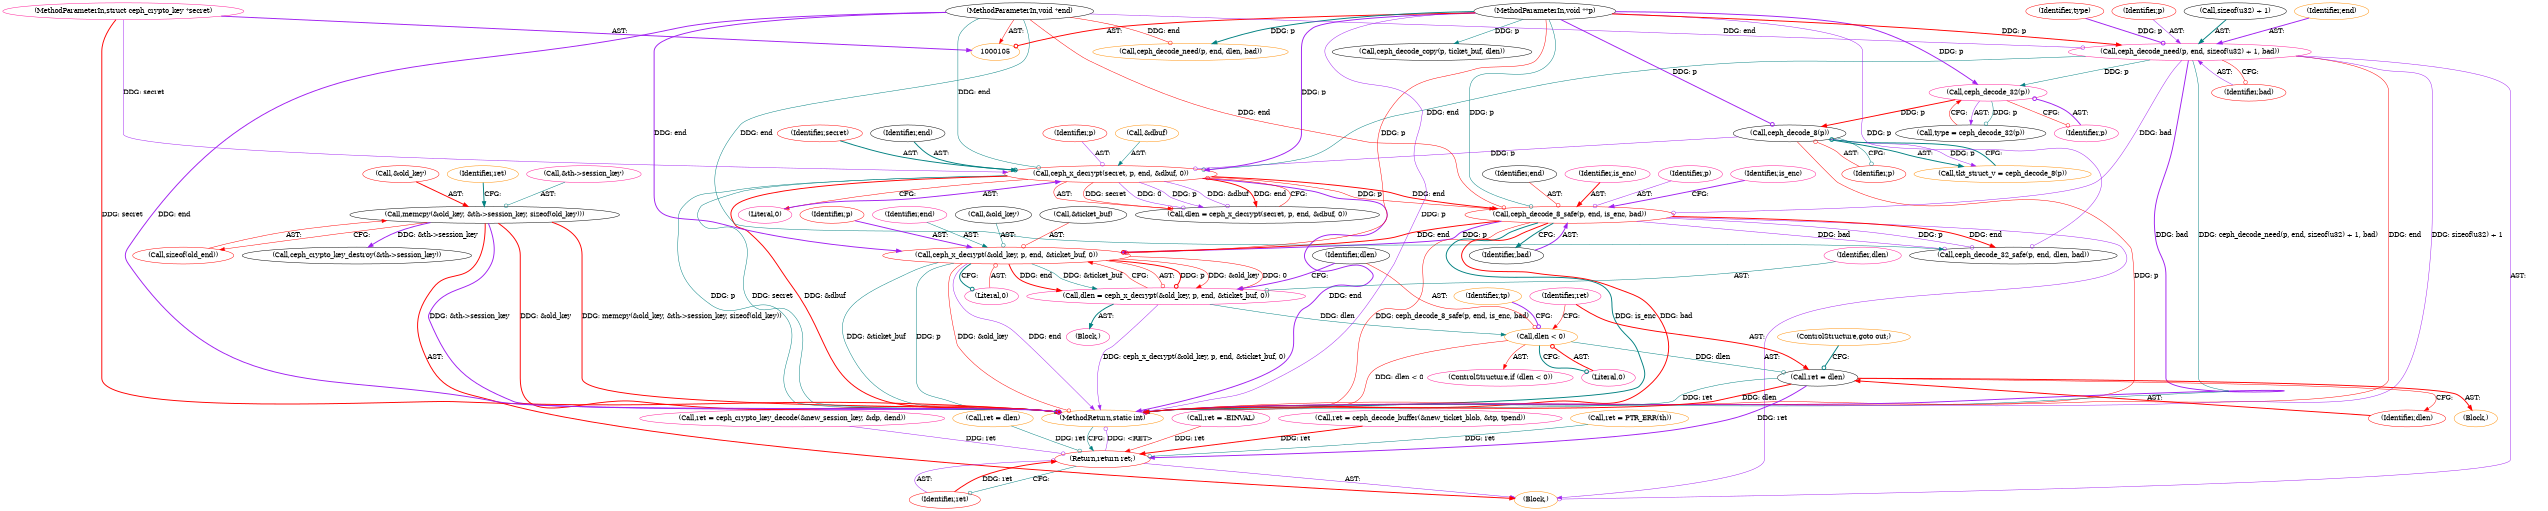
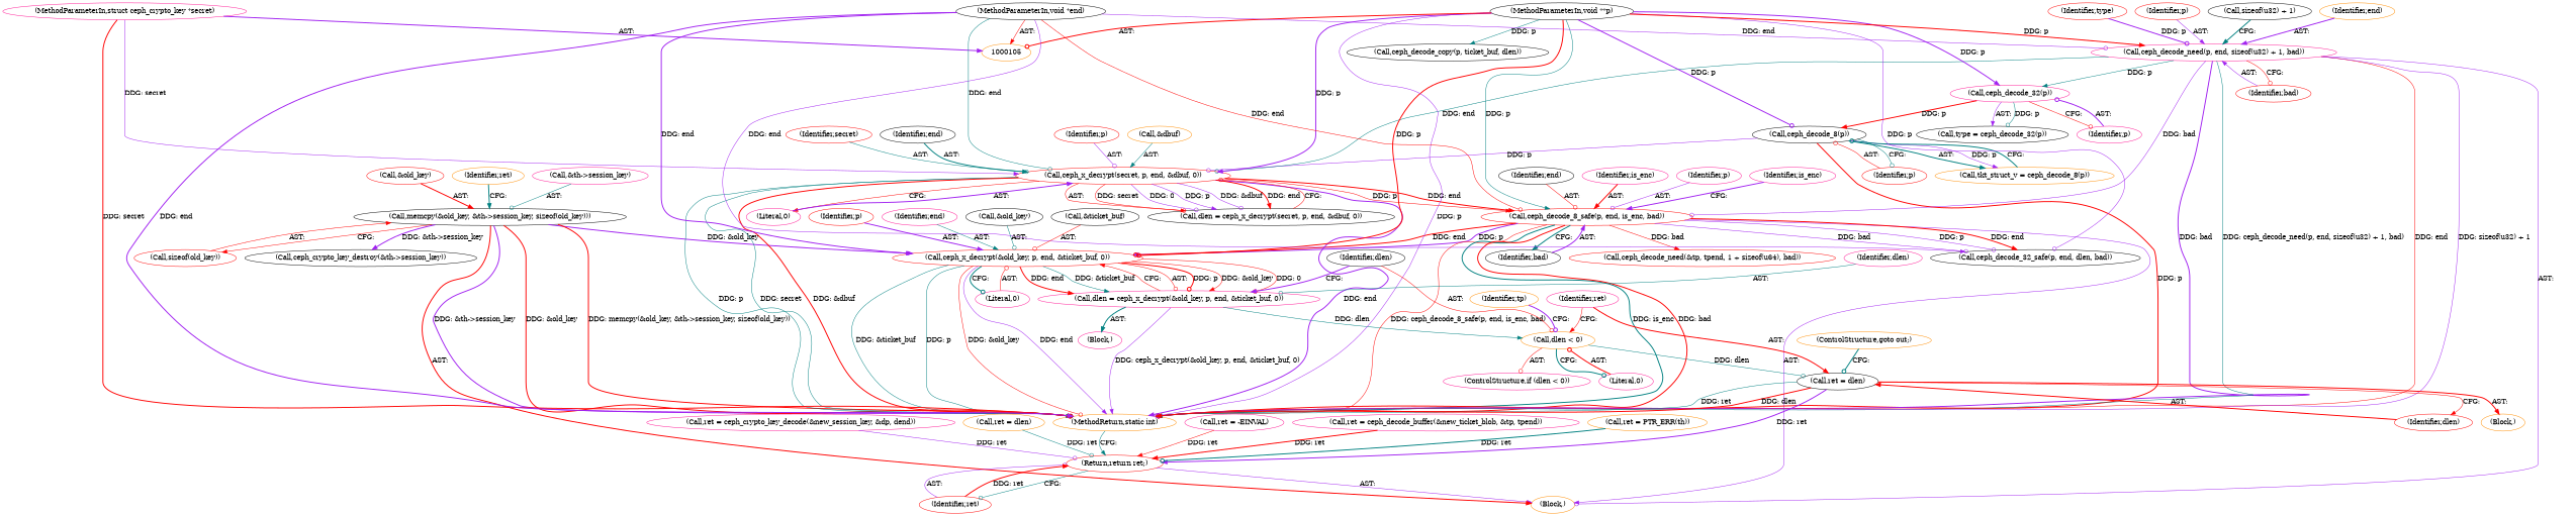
  digraph {
    node [color=deeppink]
    edge [arrowhead=normal color=red style=solid]
    n1 [color=red label="(Call,ceph_x_decrypt(&old_key, p, end, &ticket_buf, 0))"]
    n2 [label="(Call,dlen = ceph_x_decrypt(&old_key, p, end, &ticket_buf, 0))"]
    n3 [color=darkorange label="(MethodReturn,static int)"]
    n4 [label="(Literal,0)"]
    n5 [color=darkorange label="(Call,dlen < 0)"]
    n6 [label="(Block,)"]
    n7 [color=red label="(Return,return ret;)"]
    n8 [color=black label="(Call,memcpy(&old_key, &th->session_key, sizeof(old_key)))"]
    n9 [color=darkorange label="(Block,)"]
-   n10 [color=red label="(Call,sizeof(old_end))"]
+   n10 [color=red label="(Call,sizeof(old_key))"]
    n11 [color=black label="(Call,ceph_crypto_key_destroy(&th->session_key))"]
    n12 [color=red label="(Call,ceph_decode_8_safe(p, end, is_enc, bad))"]
    n13 [color=black label="(Identifier,bad)"]
+   n14 [color=red label="(Call,ceph_decode_need(&tp, tpend, 1 + sizeof(u64), bad))"]
    n15 [color=black label="(Call,ceph_decode_32_safe(p, end, dlen, bad))"]
    n16 [color=red label="(Call,ceph_x_decrypt(secret, p, end, &dbuf, 0))"]
    n17 [color=black label="(Call,dlen = ceph_x_decrypt(secret, p, end, &dbuf, 0))"]
    n18 [label="(Literal,0)"]
    n19 [label="(MethodParameterIn,struct ceph_crypto_key *secret)"]
    1000105 [color=darkorange]
    n21 [color=black label="(Call,ceph_decode_8(p))"]
    n22 [color=darkorange label="(Call,tkt_struct_v = ceph_decode_8(p))"]
    n23 [color=red label="(Identifier,p)"]
    n24 [label="(Call,ceph_decode_32(p))"]
    n25 [color=black label="(Call,type = ceph_decode_32(p))"]
    n26 [label="(Identifier,p)"]
    n27 [label="(Call,ceph_decode_need(p, end, sizeof(u32) + 1, bad))"]
    n28 [color=red label="(Identifier,bad)"]
    n29 [color=black label="(MethodParameterIn,void **p)"]
-   n30 [color=darkorange label="(Call,ceph_decode_need(p, end, dlen, bad))"]
    n31 [color=black label="(Call,ceph_decode_copy(p, ticket_buf, dlen))"]
    n32 [color=black label="(MethodParameterIn,void *end)"]
    n33 [color=black label="(Call,ret = dlen)"]
    n34 [label="(Literal,0)"]
    n35 [label="(ControlStructure,if (dlen < 0))"]
    n36 [color=red label="(Identifier,dlen)"]
    n37 [color=darkorange label="(Block,)"]
    n38 [color=red label="(Identifier,ret)"]
    n39 [label="(Call,&th->session_key)"]
    n40 [color=black label="(Identifier,end)"]
    n41 [color=black label="(Identifier,end)"]
    n42 [color=red label="(Identifier,p)"]
    n43 [label="(Identifier,end)"]
    n44 [color=darkorange label="(Call,ret = PTR_ERR(th))"]
    n45 [label="(Identifier,is_enc)"]
    n46 [color=black label="(Call,&old_key)"]
    n47 [color=darkorange label="(ControlStructure,goto out;)"]
    n48 [label="(Call,ret = ceph_crypto_key_decode(&new_session_key, &dp, dend))"]
    n49 [color=black label="(Identifier,dlen)"]
    n50 [label="(Identifier,dlen)"]
    n51 [color=red label="(Identifier,p)"]
    n52 [label="(Identifier,p)"]
    n53 [color=darkorange label="(Call,&dbuf)"]
    n54 [color=black label="(Call,sizeof(u32) + 1)"]
    n55 [color=red label="(Identifier,secret)"]
    n56 [label="(Identifier,ret)"]
    n57 [label="(Identifier,is_enc)"]
    n58 [color=red label="(Call,&old_key)"]
    n59 [color=darkorange label="(Call,ret = dlen)"]
    n60 [label="(Call,ret = -EINVAL)"]
    n61 [label="(Call,ret = ceph_decode_buffer(&new_ticket_blob, &tp, tpend))"]
    n62 [color=darkorange label="(Identifier,ret)"]
    n63 [color=darkorange label="(Identifier,end)"]
    n64 [color=red label="(Identifier,type)"]
    n65 [color=darkorange label="(Identifier,tp)"]
    n66 [color=black label="(Call,&ticket_buf)"]
    n67 [color=red label="(Identifier,p)"]
    n1 -> n2 [arrowhead=odot label="AST: "]
    n1 -> n2 [arrowhead=odot label="DDG: p" style=bold]
    n1 -> n2 [label="DDG: &old_key"]
    n1 -> n2 [arrowhead=odot label="DDG: 0"]
    n1 -> n2 [label="DDG: end" style=bold]
    n1 -> n2 [color=teal label="DDG: &ticket_buf"]
    n1 -> n3 [color=purple label="DDG: end"]
    n1 -> n3 [color=teal label="DDG: &ticket_buf"]
    n1 -> n3 [color=teal label="DDG: p"]
    n1 -> n3 [arrowhead=odot label="DDG: &old_key"]
    n1 -> n4 [arrowhead=odot color=teal label="CFG: " style=bold]
    n2 -> n1 [label="CFG: "]
    n2 -> n3 [color=purple label="DDG: ceph_x_decrypt(&old_key, p, end, &ticket_buf, 0)"]
    n2 -> n5 [color=teal label="DDG: dlen"]
    n2 -> n6 [color=teal label="AST: " style=bold]
    n3 -> n7 [color=teal label="CFG: "]
    n4 -> n1 [arrowhead=odot label="AST: "]
-   n5 -> n3 [arrowhead=odot label="DDG: dlen < 0"]
    n5 -> n33 [arrowhead=odot color=teal label="DDG: dlen"]
    n5 -> n34 [arrowhead=odot color=teal label="CFG: " style=bold]
-   n5 -> n35 [label="AST: "]
-   n7 -> n3 [arrowhead=odot color=purple label="DDG: <RET>"]
+   n5 -> n35 [arrowhead=odot label="AST: "]
    n7 -> n9 [color=purple label="AST: "]
    n7 -> n38 [arrowhead=odot color=teal label="CFG: "]
+   n8 -> n1 [color=purple label="DDG: &old_key" style=bold]
    n8 -> n3 [label="DDG: memcpy(&old_key, &th->session_key, sizeof(old_key))" style=bold]
    n8 -> n3 [color=purple label="DDG: &th->session_key" style=bold]
    n8 -> n3 [arrowhead=odot label="DDG: &old_key" style=bold]
    n8 -> n9 [label="AST: " style=bold]
    n8 -> n10 [label="CFG: "]
    n8 -> n11 [color=purple label="DDG: &th->session_key" style=bold]
    n10 -> n8 [label="AST: "]
    n12 -> n1 [color=purple label="DDG: p" style=bold]
    n12 -> n1 [arrowhead=odot label="DDG: end" style=bold]
    n12 -> n3 [arrowhead=odot label="DDG: ceph_decode_8_safe(p, end, is_enc, bad)"]
    n12 -> n3 [color=teal label="DDG: is_enc" style=bold]
    n12 -> n3 [arrowhead=odot label="DDG: bad" style=bold]
    n12 -> n9 [color=purple label="AST: "]
    n12 -> n13 [color=teal label="CFG: " style=bold]
+   n12 -> n14 [label="DDG: bad"]
    n12 -> n15 [arrowhead=odot color=purple label="DDG: p"]
    n12 -> n15 [label="DDG: end" style=bold]
    n12 -> n15 [arrowhead=odot color=purple label="DDG: bad"]
    n13 -> n12 [color=purple label="AST: " style=bold]
    n16 -> n3 [arrowhead=odot color=teal label="DDG: p"]
    n16 -> n3 [arrowhead=odot color=teal label="DDG: secret"]
    n16 -> n3 [arrowhead=odot label="DDG: &dbuf" style=bold]
    n16 -> n3 [color=purple label="DDG: end" style=bold]
    n16 -> n12 [label="DDG: p"]
    n16 -> n12 [label="DDG: end" style=bold]
    n16 -> n17 [arrowhead=odot label="AST: "]
    n16 -> n17 [label="DDG: secret"]
    n16 -> n17 [arrowhead=odot color=purple label="DDG: 0"]
    n16 -> n17 [color=purple label="DDG: p"]
    n16 -> n17 [arrowhead=odot color=purple label="DDG: &dbuf"]
    n16 -> n17 [label="DDG: end" style=bold]
    n16 -> n18 [label="CFG: "]
    n17 -> n16 [arrowhead=odot label="CFG: "]
    n18 -> n16 [color=purple label="AST: " style=bold]
    n19 -> n3 [label="DDG: secret" style=bold]
    n19 -> n16 [color=purple label="DDG: secret"]
    n19 -> 1000105 [color=purple label="AST: " style=bold]
-   n21 -> n3 [arrowhead=odot label="DDG: p"]
+   n21 -> n3 [arrowhead=odot label="DDG: p" style=bold]
    n21 -> n16 [arrowhead=odot color=purple label="DDG: p"]
    n21 -> n22 [color=teal label="AST: " style=bold]
    n21 -> n22 [color=purple label="DDG: p"]
    n21 -> n23 [arrowhead=odot color=teal label="CFG: "]
    n22 -> n21 [arrowhead=odot color=teal label="CFG: " style=bold]
    n23 -> n21 [arrowhead=odot label="AST: "]
    n24 -> n21 [label="DDG: p" style=bold]
    n24 -> n25 [color=purple label="AST: "]
    n24 -> n25 [arrowhead=odot color=teal label="DDG: p"]
    n24 -> n26 [arrowhead=odot label="CFG: "]
-   n25 -> n24 [label="CFG: "]
    n26 -> n24 [arrowhead=odot color=purple label="AST: " style=bold]
    n27 -> n3 [arrowhead=odot color=purple label="DDG: bad" style=bold]
    n27 -> n3 [color=teal label="DDG: ceph_decode_need(p, end, sizeof(u32) + 1, bad)"]
    n27 -> n3 [arrowhead=odot label="DDG: end"]
    n27 -> n3 [color=purple label="DDG: sizeof(u32) + 1"]
    n27 -> n9 [arrowhead=odot color=purple label="AST: "]
    n27 -> n12 [arrowhead=odot color=purple label="DDG: bad"]
    n27 -> n16 [arrowhead=odot color=teal label="DDG: end"]
    n27 -> n24 [color=teal label="DDG: p"]
    n27 -> n28 [arrowhead=odot label="CFG: "]
    n28 -> n27 [color=purple label="AST: "]
-   n29 -> n1 [arrowhead=odot label="DDG: p"]
+   n29 -> n1 [arrowhead=odot label="DDG: p" style=bold]
    n29 -> n3 [arrowhead=odot color=purple label="DDG: p"]
-   n29 -> n12 [arrowhead=odot color=teal label="DDG: p"]
+   n29 -> n12 [color=teal label="DDG: p"]
    n29 -> n15 [arrowhead=odot color=purple label="DDG: p"]
    n29 -> n16 [color=purple label="DDG: p" style=bold]
    n29 -> 1000105 [arrowhead=odot label="AST: " style=bold]
    n29 -> n21 [arrowhead=odot color=purple label="DDG: p" style=bold]
    n29 -> n24 [color=purple label="DDG: p" style=bold]
    n29 -> n27 [label="DDG: p" style=bold]
-   n29 -> n30 [color=teal label="DDG: p" style=bold]
    n29 -> n31 [color=teal label="DDG: p"]
    n32 -> n1 [color=purple label="DDG: end" style=bold]
-   n32 -> n3 [arrowhead=odot color=purple label="DDG: end" style=bold]
+   n32 -> n3 [color=purple label="DDG: end" style=bold]
    n32 -> n12 [arrowhead=odot label="DDG: end"]
-   n32 -> n15 [color=teal label="DDG: end"]
+   n32 -> n15 [color=purple label="DDG: end"]
    n32 -> n16 [arrowhead=odot color=teal label="DDG: end"]
    n32 -> 1000105 [label="AST: "]
    n32 -> n27 [arrowhead=odot color=purple label="DDG: end"]
-   n32 -> n30 [arrowhead=odot label="DDG: end"]
    n33 -> n3 [color=teal label="DDG: ret"]
    n33 -> n3 [label="DDG: dlen" style=bold]
    n33 -> n7 [color=purple label="DDG: ret" style=bold]
    n33 -> n36 [label="CFG: "]
    n33 -> n37 [label="AST: " style=bold]
    n34 -> n5 [arrowhead=odot label="AST: " style=bold]
    n36 -> n33 [label="AST: " style=bold]
    n38 -> n7 [arrowhead=odot color=purple label="AST: "]
    n38 -> n7 [label="DDG: ret" style=bold]
    n39 -> n8 [arrowhead=odot color=teal label="AST: "]
    n40 -> n16 [color=teal label="AST: " style=bold]
    n41 -> n12 [arrowhead=odot label="AST: "]
    n42 -> n27 [color=purple label="AST: "]
    n43 -> n1 [color=teal label="AST: "]
-   n44 -> n7 [arrowhead=odot color=teal label="DDG: ret"]
+   n44 -> n7 [arrowhead=odot color=teal label="DDG: ret" style=bold]
    n45 -> n12 [label="AST: " style=bold]
    n46 -> n1 [arrowhead=odot color=teal label="AST: "]
    n47 -> n33 [arrowhead=odot color=teal label="CFG: " style=bold]
    n48 -> n7 [arrowhead=odot color=purple label="DDG: ret"]
    n49 -> n2 [color=purple label="CFG: " style=bold]
    n49 -> n5 [arrowhead=odot label="AST: "]
    n50 -> n2 [arrowhead=odot color=teal label="AST: "]
    n51 -> n16 [arrowhead=odot color=purple label="AST: "]
    n52 -> n12 [arrowhead=odot color=purple label="AST: "]
    n53 -> n16 [color=teal label="AST: "]
-   n54 -> n27 [color=teal label="AST: " style=bold]
-   n55 -> n16 [arrowhead=odot color=teal label="AST: " style=bold]
+   n54 -> n27 [color=teal label="CFG: " style=bold]
+   n55 -> n16 [arrowhead=odot color=teal label="AST: "]
    n56 -> n5 [label="CFG: "]
    n56 -> n33 [label="AST: " style=bold]
    n57 -> n12 [color=purple label="CFG: " style=bold]
    n58 -> n8 [label="AST: " style=bold]
    n59 -> n7 [arrowhead=odot color=teal label="DDG: ret"]
    n60 -> n7 [label="DDG: ret"]
    n61 -> n7 [label="DDG: ret" style=bold]
    n62 -> n8 [color=teal label="CFG: " style=bold]
    n63 -> n27 [color=purple label="AST: " style=bold]
    n64 -> n27 [arrowhead=odot color=purple label="DDG: p" style=bold]
    n65 -> n5 [arrowhead=odot color=purple label="CFG: " style=bold]
    n66 -> n1 [arrowhead=odot label="AST: "]
    n67 -> n1 [color=purple label="AST: " style=bold]
  }
